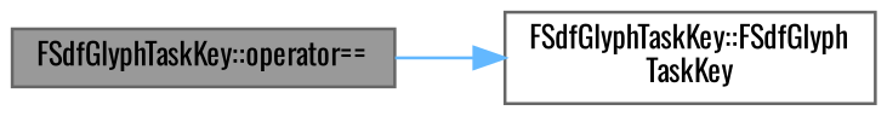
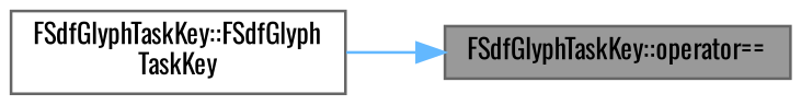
  digraph {
    rankdir=LR
    fontname=Oswald
    node [fontname=Oswald fontsize=10 shape=box style=filled]
    n1 [color=gray40 fillcolor=grey60 fontcolor=black height=0.2 label="FSdfGlyphTaskKey::operator==" width=0.4]
    n2 [color=grey40 fillcolor=white height=0.2 label="FSdfGlyphTaskKey::FSdfGlyph\lTaskKey" width=0.4]
-   n1 -> n2 [color=steelblue1 fontname=Oswald fontsize=10 labelfontname=Helvetica labelfontsize=10 style=solid]
+   n2 -> n1 [color=steelblue1 fontname=Oswald fontsize=10 labelfontname=Helvetica labelfontsize=10 style=solid]
  }
